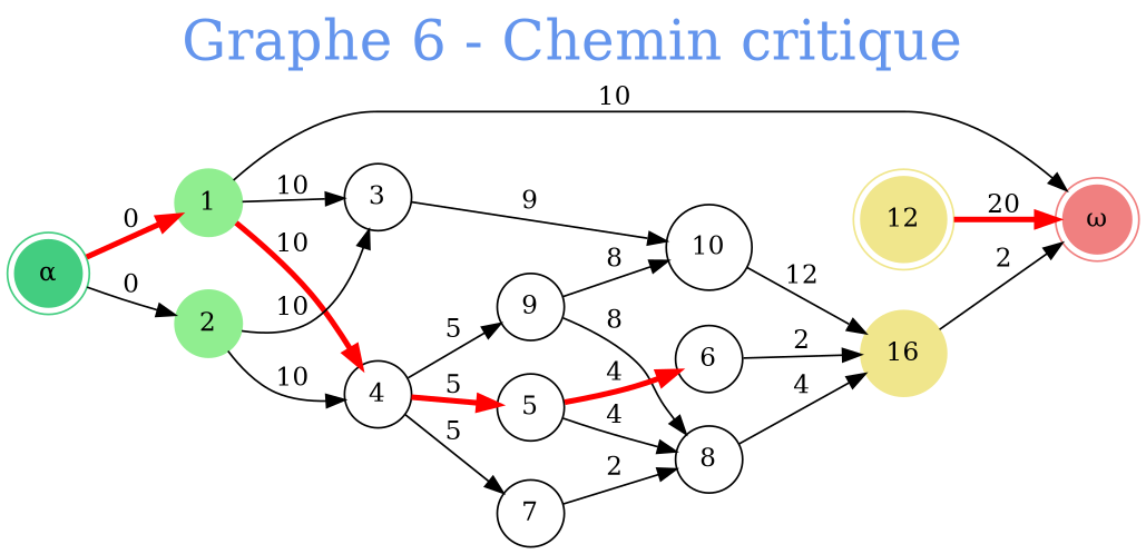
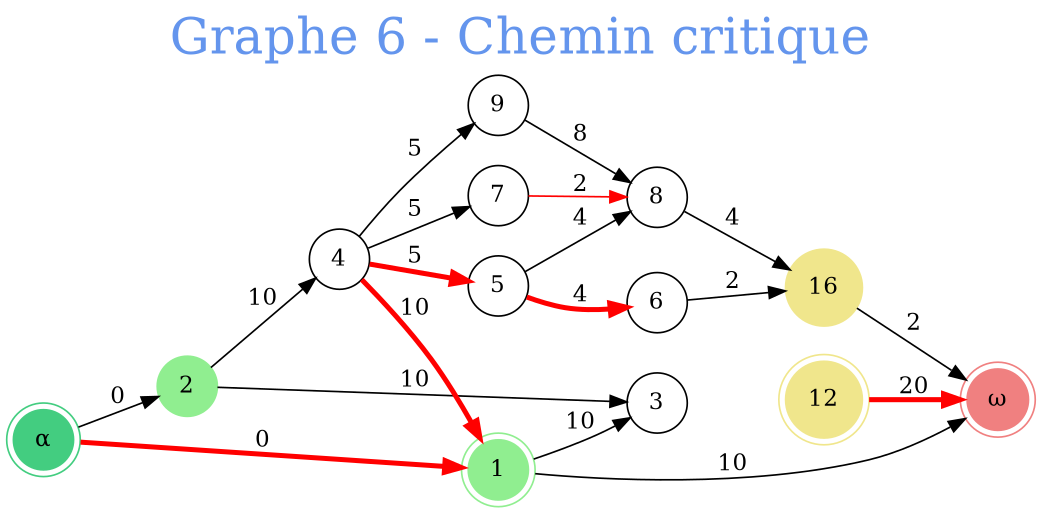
  digraph {
    fontcolor=cornflowerblue
    fontsize=30
    label="Graphe 6 - Chemin critique"
    labelloc=t
    rankdir=LR
    node [shape=circle]
    n1 [color=seagreen3 label="α" shape=doublecircle style=filled]
-   n2 [color=lightgreen label=1 style=filled]
+   n2 [color=lightgreen label=1 shape=doublecircle style=filled]
    n3 [color=lightgreen label=2 style=filled]
    n4 [label=3]
    n5 [label=4]
    n6 [color=lightcoral label="ω" shape=doublecircle style=filled]
-   n7 [label=10]
    n8 [label=9]
    n9 [label=5]
    n10 [label=7]
    n11 [color=khaki label=12 shape=doublecircle style=filled]
    n12 [label=8]
    n13 [color=khaki label=16 style=filled]
    n14 [label=6]
    n1 -> n2 [color=red constraint=true label=0 penwidth=3.0]
    n1 -> n3 [label=0]
    n2 -> n4 [label=10]
-   n2 -> n5 [color=red constraint=true label=10 penwidth=3.0]
+   n5 -> n2 [color=red constraint=true label=10 penwidth=3.0]
    n2 -> n6 [label=10]
    n3 -> n4 [label=10]
    n3 -> n5 [label=10]
-   n4 -> n7 [label=9]
    n5 -> n8 [label=5]
    n5 -> n9 [color=red constraint=true label=5 penwidth=3.0]
    n5 -> n10 [label=5]
-   n7 -> n13 [label=12]
-   n8 -> n7 [label=8]
    n8 -> n12 [label=8]
    n9 -> n12 [label=4]
    n9 -> n14 [color=red constraint=true label=4 penwidth=3.0]
-   n10 -> n12 [label=2]
+   n10 -> n12 [label=2 color=red]
    n11 -> n6 [color=red constraint=true label=20 penwidth=3.0]
    n12 -> n13 [label=4]
    n13 -> n6 [label=2]
    n14 -> n13 [label=2]
  }
